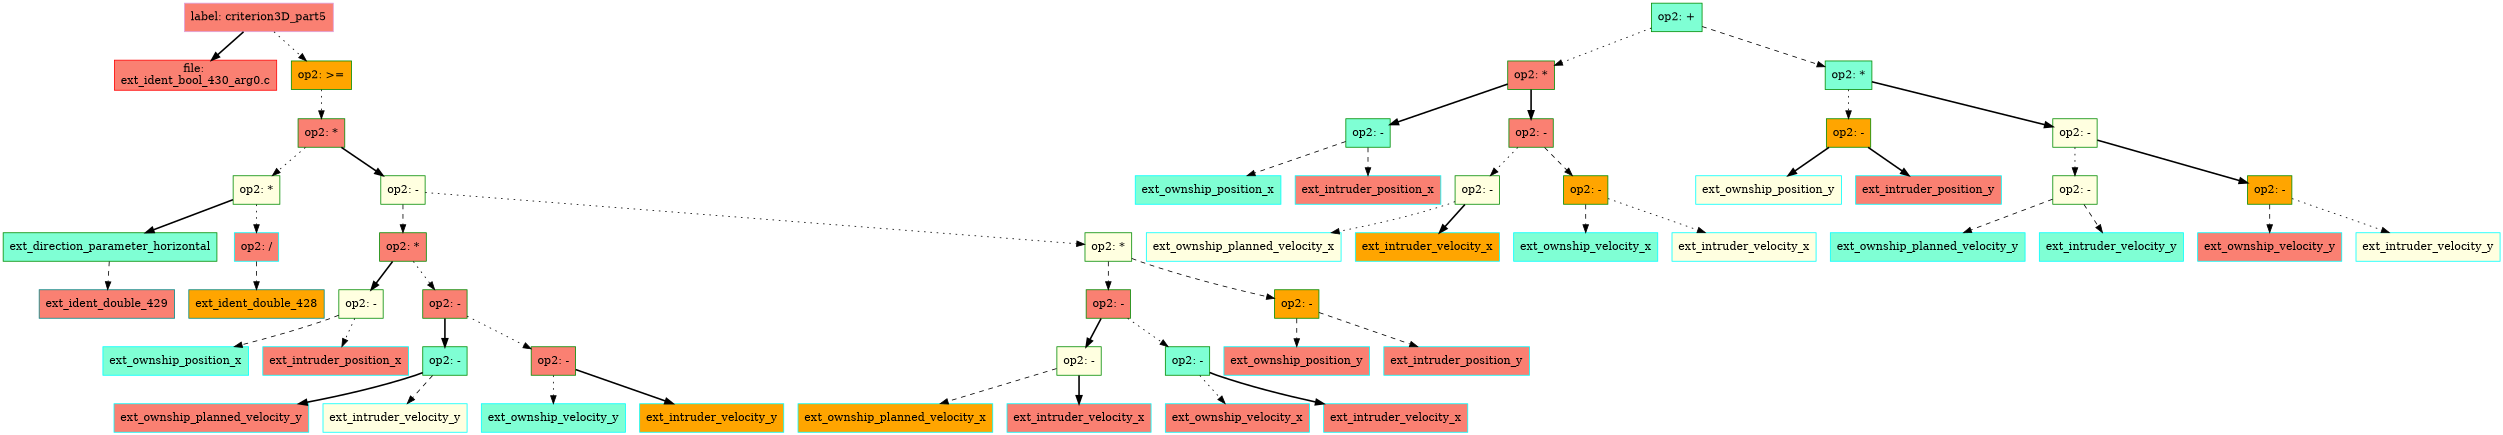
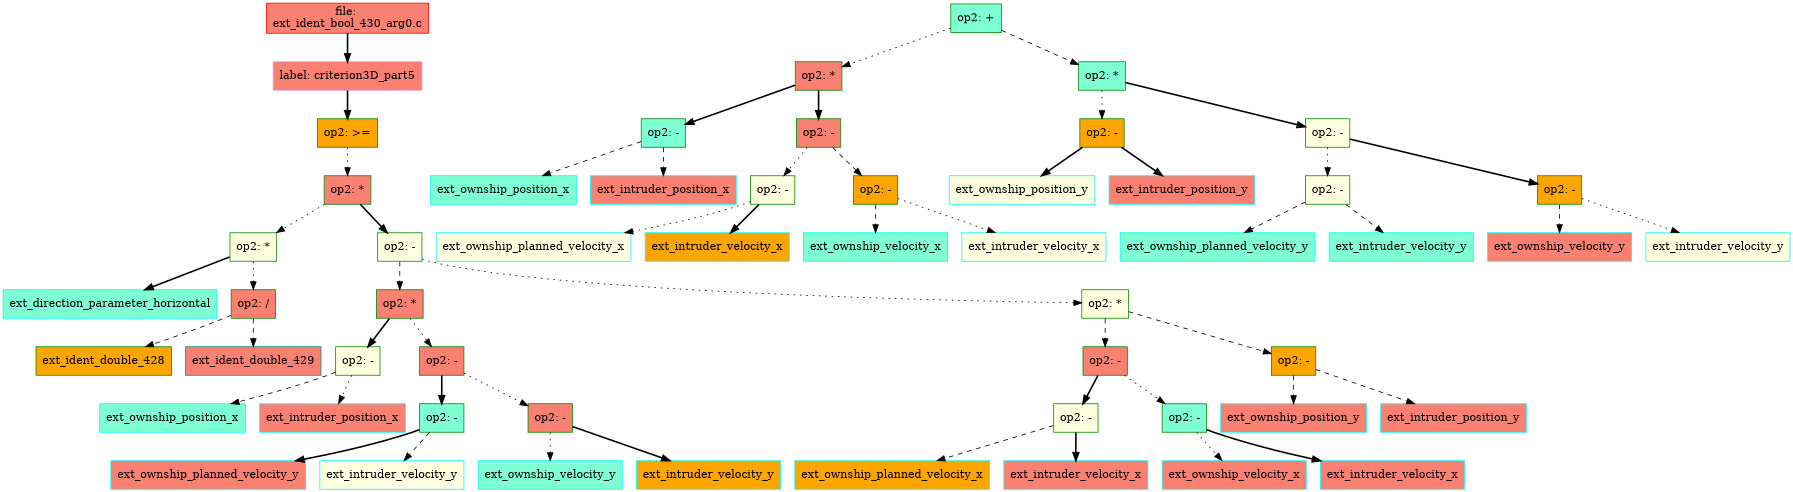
  digraph {
    node [color=green4 fillcolor=salmon shape=box style=filled]
    edge [style=dotted]
    n1 [color=red label="file: \next_ident_bool_430_arg0.c"]
    n2 [color=plum label="label: criterion3D_part5"]
    n3 [fillcolor=orange label="op2: >="]
    n4 [label="op2: *"]
    n5 [fillcolor=aquamarine label="op2: +"]
    n6 [label="op2: *"]
    n7 [fillcolor=aquamarine label="op2: *"]
    n8 [fillcolor=lightyellow label="op2: *"]
    n9 [fillcolor=lightyellow label="op2: -"]
    n10 [fillcolor=aquamarine label="op2: -"]
    n11 [label="op2: -"]
    n12 [fillcolor=orange label="op2: -"]
    n13 [fillcolor=lightyellow label="op2: -"]
    n14 [color=cyan1 fillcolor=aquamarine label=ext_ownship_position_x]
    n15 [color=cyan1 label=ext_intruder_position_x]
    n16 [fillcolor=lightyellow label="op2: -"]
    n17 [fillcolor=orange label="op2: -"]
    n18 [color=cyan1 fillcolor=lightyellow label=ext_ownship_planned_velocity_x]
    n19 [color=cyan1 fillcolor=orange label=ext_intruder_velocity_x]
    n20 [color=cyan1 fillcolor=aquamarine label=ext_ownship_velocity_x]
    n21 [color=cyan1 fillcolor=lightyellow label=ext_intruder_velocity_x]
    n22 [color=cyan1 fillcolor=lightyellow label=ext_ownship_position_y]
    n23 [color=cyan1 label=ext_intruder_position_y]
    n24 [fillcolor=lightyellow label="op2: -"]
    n25 [fillcolor=orange label="op2: -"]
    n26 [color=cyan1 fillcolor=aquamarine label=ext_ownship_planned_velocity_y]
    n27 [color=cyan1 fillcolor=aquamarine label=ext_intruder_velocity_y]
    n28 [color=cyan1 label=ext_ownship_velocity_y]
    n29 [color=cyan1 fillcolor=lightyellow label=ext_intruder_velocity_y]
-   n30 [fillcolor=aquamarine label=ext_direction_parameter_horizontal]
-   n31 [color=cyan1 label="op2: /"]
+   n30 [color=cyan1 fillcolor=aquamarine label=ext_direction_parameter_horizontal]
+   n31 [label="op2: /"]
    n32 [label="op2: *"]
    n33 [fillcolor=lightyellow label="op2: *"]
-   n34 [color=cyan4 fillcolor=orange label=ext_ident_double_428]
+   n34 [fillcolor=orange label=ext_ident_double_428]
    n35 [color=cyan4 label=ext_ident_double_429]
    n36 [fillcolor=lightyellow label="op2: -"]
    n37 [label="op2: -"]
    n38 [label="op2: -"]
    n39 [fillcolor=orange label="op2: -"]
    n40 [color=cyan1 fillcolor=aquamarine label=ext_ownship_position_x]
    n41 [color=cyan1 label=ext_intruder_position_x]
    n42 [fillcolor=aquamarine label="op2: -"]
    n43 [label="op2: -"]
    n44 [color=cyan1 label=ext_ownship_planned_velocity_y]
    n45 [color=cyan1 fillcolor=lightyellow label=ext_intruder_velocity_y]
    n46 [color=cyan1 fillcolor=aquamarine label=ext_ownship_velocity_y]
    n47 [color=cyan1 fillcolor=orange label=ext_intruder_velocity_y]
    n48 [fillcolor=lightyellow label="op2: -"]
    n49 [fillcolor=aquamarine label="op2: -"]
    n50 [color=cyan1 label=ext_ownship_position_y]
    n51 [color=cyan1 label=ext_intruder_position_y]
    n52 [color=cyan1 fillcolor=orange label=ext_ownship_planned_velocity_x]
    n53 [color=cyan1 label=ext_intruder_velocity_x]
    n54 [color=cyan1 label=ext_ownship_velocity_x]
    n55 [color=cyan1 label=ext_intruder_velocity_x]
-   n2 -> n1 [style=bold]
-   n2 -> n3
+   n1 -> n2 [style=bold]
+   n2 -> n3 [style=bold]
    n3 -> n4
    n4 -> n8
    n4 -> n9 [style=bold]
    n5 -> n6
    n5 -> n7 [style=dashed]
    n6 -> n10 [style=bold]
    n6 -> n11 [style=bold]
    n7 -> n12
    n7 -> n13 [style=bold]
    n8 -> n30 [style=bold]
    n8 -> n31
    n9 -> n32 [style=dashed]
    n9 -> n33
    n10 -> n14 [style=dashed]
    n10 -> n15 [style=dashed]
    n11 -> n16
    n11 -> n17 [style=dashed]
    n12 -> n22 [style=bold]
    n12 -> n23 [style=bold]
    n13 -> n24
    n13 -> n25 [style=bold]
    n16 -> n18
    n16 -> n19 [style=bold]
    n17 -> n20 [style=dashed]
    n17 -> n21
    n24 -> n26 [style=dashed]
    n24 -> n27 [style=dashed]
    n25 -> n28 [style=dashed]
    n25 -> n29
    n31 -> n34 [style=dashed]
-   n30 -> n35 [style=dashed]
+   n31 -> n35 [style=dashed]
    n32 -> n36 [style=bold]
    n32 -> n37
    n33 -> n38 [style=dashed]
    n33 -> n39 [style=dashed]
    n36 -> n40 [style=dashed]
    n36 -> n41
    n37 -> n42 [style=bold]
    n37 -> n43
    n38 -> n48 [style=bold]
    n38 -> n49
    n39 -> n50 [style=dashed]
    n39 -> n51 [style=dashed]
    n42 -> n44 [style=bold]
    n42 -> n45 [style=dashed]
    n43 -> n46
    n43 -> n47 [style=bold]
    n48 -> n52 [style=dashed]
    n48 -> n53 [style=bold]
    n49 -> n54
    n49 -> n55 [style=bold]
  }
